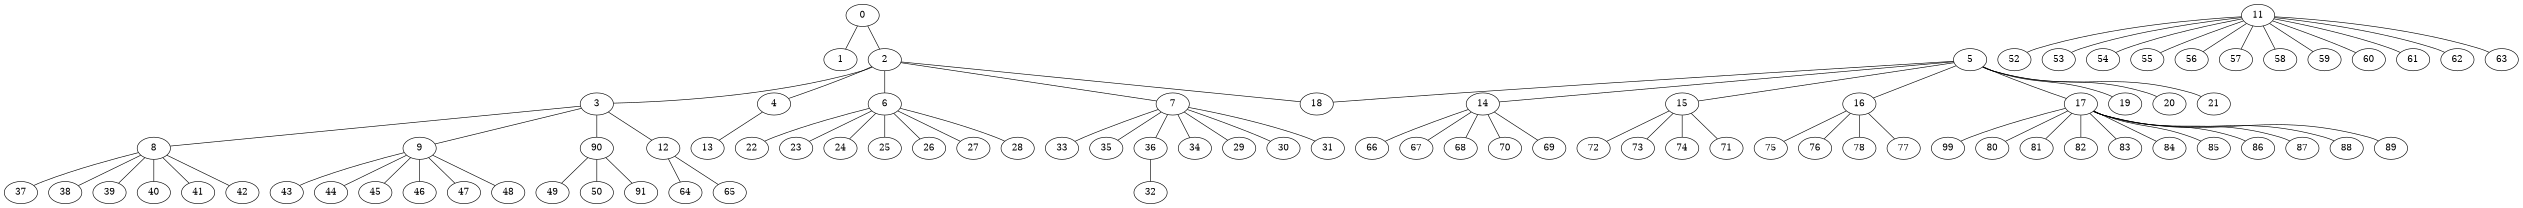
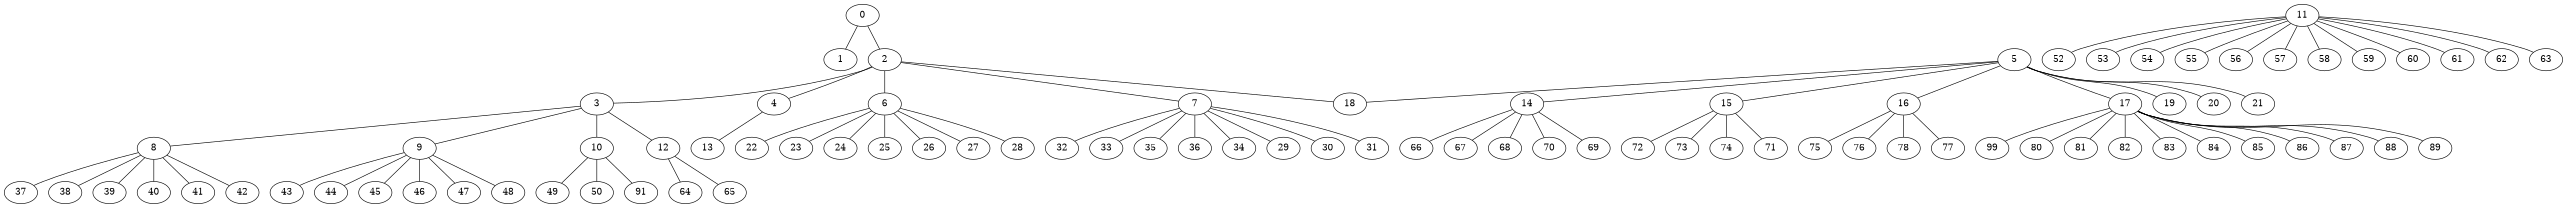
  graph {
    0
    1
    2
    3
    4
    6
    7
    18
    8
    9
-   10 [label=90]
+   10
    12
    13
    5
    14
    15
    16
    17
    19
    20
    21
    22
    23
    24
    25
    26
    27
    28
    32
    33
    35
    36
    34
    29
    30
    31
    37
    38
    39
    40
    41
    42
    43
    44
    45
    46
    47
    48
    49
    50
    n51 [label=91]
    11
    52
    53
    54
    55
    56
    57
    58
    59
    60
    61
    62
    63
    64
    65
    66
    67
    68
    70
    69
    72
    73
    74
    71
    75
    76
    78
    77
    n80 [label=99]
    80
    81
    82
    83
    84
    85
    86
    87
    88
    89
    0 -- 1
    0 -- 2
    2 -- 3
    2 -- 4
    2 -- 6
    2 -- 7
    2 -- 18
    3 -- 8
    3 -- 9
    3 -- 10
    3 -- 12
    4 -- 13
    6 -- 22
    6 -- 23
    6 -- 24
    6 -- 25
    6 -- 26
    6 -- 27
    6 -- 28
-   36 -- 32
+   7 -- 32
    7 -- 33
    7 -- 35
    7 -- 36
    7 -- 34
    7 -- 29
    7 -- 30
    7 -- 31
    8 -- 37
    8 -- 38
    8 -- 39
    8 -- 40
    8 -- 41
    8 -- 42
    9 -- 43
    9 -- 44
    9 -- 45
    9 -- 46
    9 -- 47
    9 -- 48
    10 -- 49
    10 -- 50
    10 -- n51
    12 -- 64
    12 -- 65
    5 -- 18
    5 -- 14
    5 -- 15
    5 -- 16
    5 -- 17
    5 -- 19
    5 -- 20
    5 -- 21
    14 -- 66
    14 -- 67
    14 -- 68
    14 -- 70
    14 -- 69
    15 -- 72
    15 -- 73
    15 -- 74
    15 -- 71
    16 -- 75
    16 -- 76
    16 -- 78
    16 -- 77
    17 -- n80
    17 -- 80
    17 -- 81
    17 -- 82
    17 -- 83
    17 -- 84
    17 -- 85
    17 -- 86
    17 -- 87
    17 -- 88
    17 -- 89
    11 -- 52
    11 -- 53
    11 -- 54
    11 -- 55
    11 -- 56
    11 -- 57
    11 -- 58
    11 -- 59
    11 -- 60
    11 -- 61
    11 -- 62
    11 -- 63
  }
